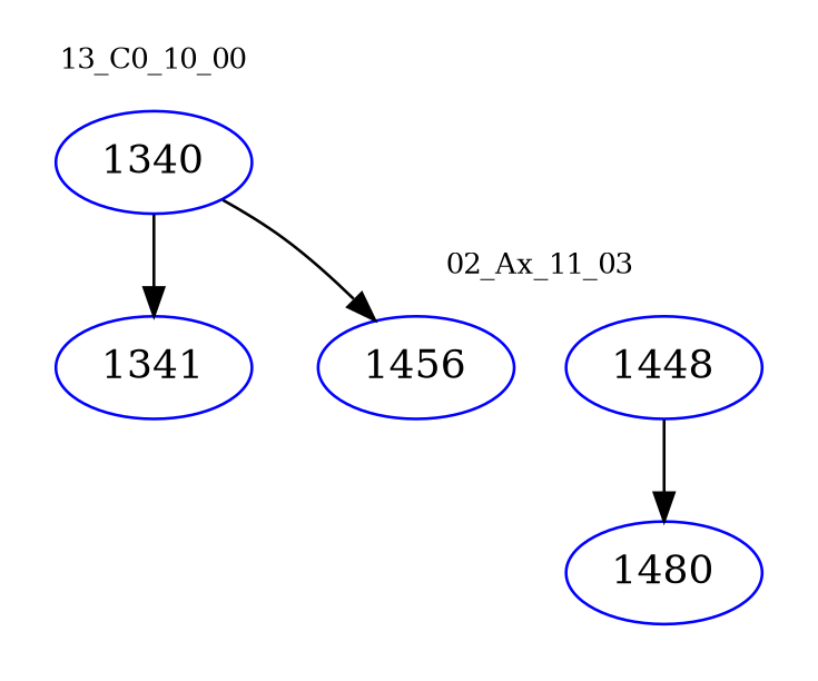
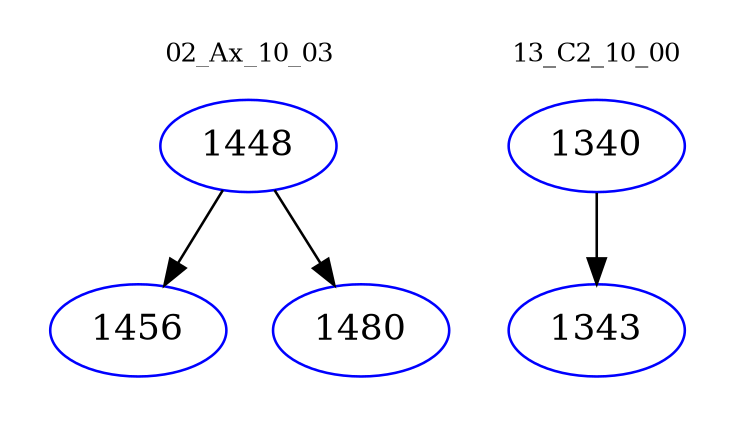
  digraph {
    node [color=blue]
    edge [color=black]
    n1 [label=1448]
    n2 [label=1456]
    n3 [label=1480]
    n4 [label=1340]
-   n5 [label=1341]
+   n5 [label=1343]
    subgraph cluster_1 {
      color=white
      fontsize=10
-     label="02_Ax_11_03"
+     label="02_Ax_10_03"
      n1
      n2
      n3
    }
    subgraph cluster_2 {
      color=white
      fontsize=10
-     label="13_C0_10_00"
+     label="13_C2_10_00"
      n4
      n5
    }
-   n4 -> n2
+   n1 -> n2
    n1 -> n3
    n4 -> n5
  }
